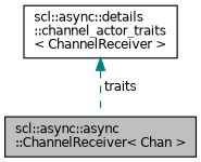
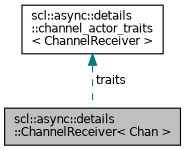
  digraph {
    node [color=black fontname=Helvetica fontsize=10 shape=record style=filled]
-   n1 [fillcolor=grey75 fontcolor=black height=0.2 label="scl::async::async\l::ChannelReceiver\< Chan \>" width=0.4]
+   n1 [fillcolor=grey75 fontcolor=black height=0.2 label="scl::async::details\l::ChannelReceiver\< Chan \>" width=0.4]
    n2 [fillcolor=white height=0.2 label="scl::async::details\l::channel_actor_traits\l\< ChannelReceiver \>" width=0.4]
    n2 -> n1 [color=teal dir=back fontname=Helvetica fontsize=10 label=" traits" labelfontname=Helvetica labelfontsize=10 style=dashed]
  }
